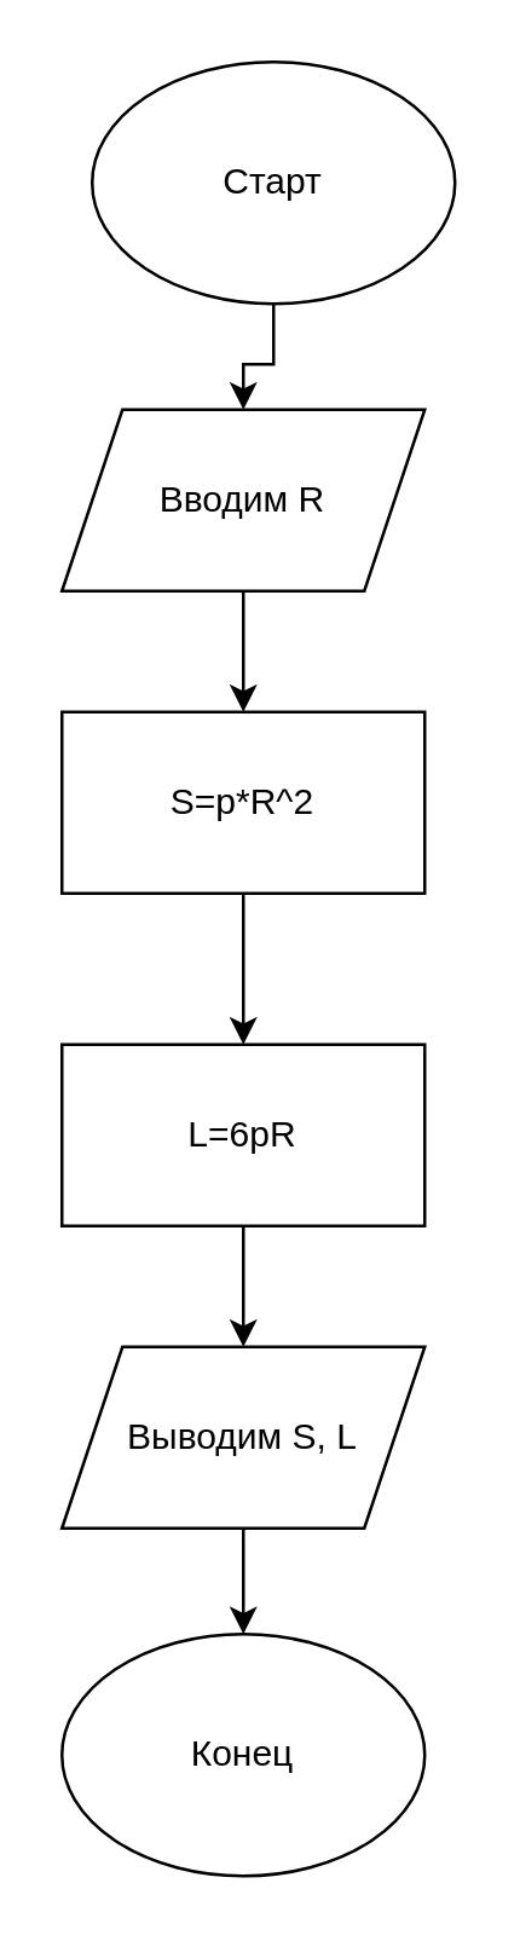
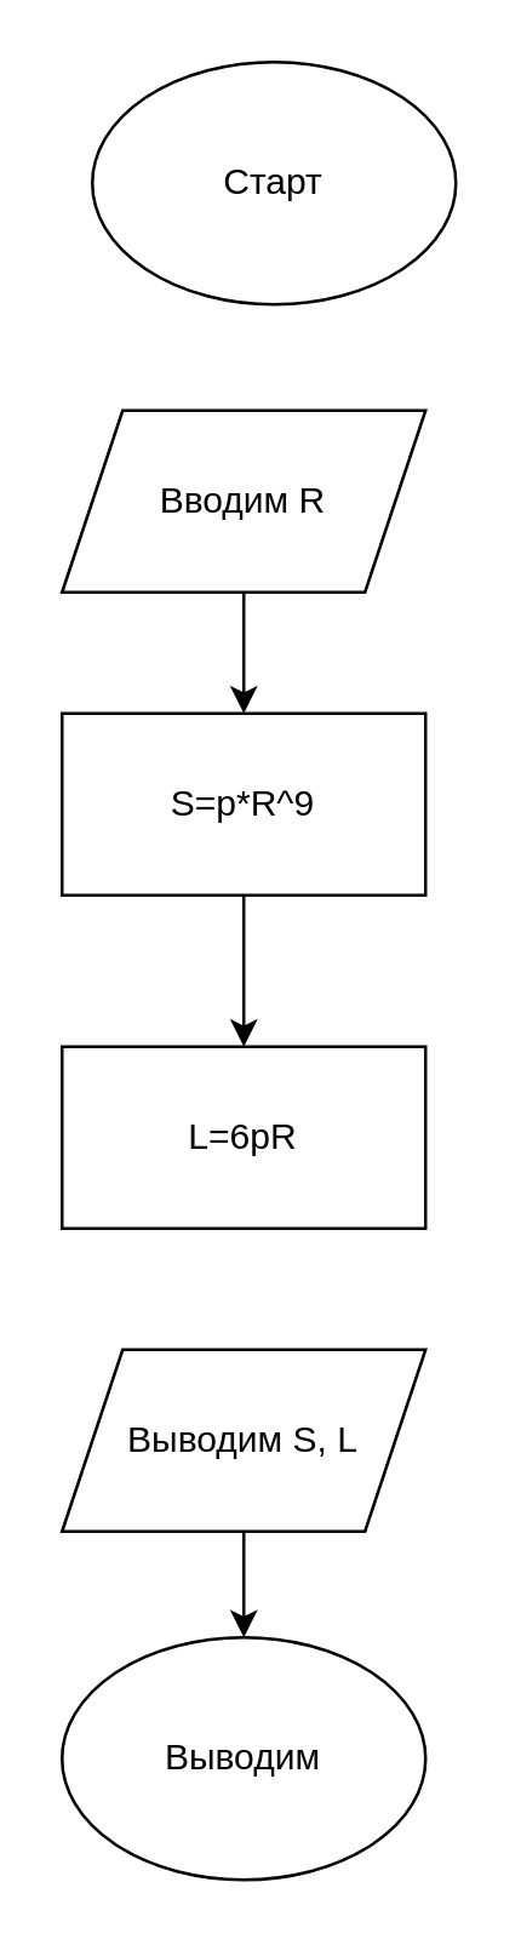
  <mxCell id="0" />
  <mxCell id="1" parent="0" />
- <mxCell id="2" value="" style="edgeStyle=orthogonalEdgeStyle;rounded=0;orthogonalLoop=1;jettySize=auto;html=1;" parent="1" source="3" target="5" edge="1"><mxGeometry relative="1" as="geometry" /></mxCell>
  <mxCell id="3" value="Старт" style="ellipse;whiteSpace=wrap;html=1;" parent="1" vertex="1"><mxGeometry x="30" y="20" width="120" height="80" as="geometry" /></mxCell>
  <mxCell id="4" value="" style="edgeStyle=orthogonalEdgeStyle;rounded=0;orthogonalLoop=1;jettySize=auto;html=1;" parent="1" source="5" target="7" edge="1"><mxGeometry relative="1" as="geometry" /></mxCell>
  <mxCell id="5" value="Вводим R" style="shape=parallelogram;perimeter=parallelogramPerimeter;whiteSpace=wrap;html=1;fixedSize=1;" parent="1" vertex="1"><mxGeometry x="20" y="135" width="120" height="60" as="geometry" /></mxCell>
  <mxCell id="6" value="" style="edgeStyle=orthogonalEdgeStyle;rounded=0;orthogonalLoop=1;jettySize=auto;html=1;" parent="1" source="7" target="9" edge="1"><mxGeometry relative="1" as="geometry" /></mxCell>
- <mxCell id="7" value="S=p*R^2" style="whiteSpace=wrap;html=1;" parent="1" vertex="1"><mxGeometry x="20" y="235" width="120" height="60" as="geometry" /></mxCell>
- <mxCell id="8" value="" style="edgeStyle=orthogonalEdgeStyle;rounded=0;orthogonalLoop=1;jettySize=auto;html=1;" parent="1" source="9" target="11" edge="1"><mxGeometry relative="1" as="geometry" /></mxCell>
+ <mxCell id="7" value="S=p*R^9" style="whiteSpace=wrap;html=1;" parent="1" vertex="1"><mxGeometry x="20" y="235" width="120" height="60" as="geometry" /></mxCell>
  <mxCell id="9" value="L=6pR" style="whiteSpace=wrap;html=1;" parent="1" vertex="1"><mxGeometry x="20" y="345" width="120" height="60" as="geometry" /></mxCell>
  <mxCell id="10" value="" style="edgeStyle=orthogonalEdgeStyle;rounded=0;orthogonalLoop=1;jettySize=auto;html=1;" parent="1" source="11" target="12" edge="1"><mxGeometry relative="1" as="geometry" /></mxCell>
  <mxCell id="11" value="Выводим S, L" style="shape=parallelogram;perimeter=parallelogramPerimeter;whiteSpace=wrap;html=1;fixedSize=1;" parent="1" vertex="1"><mxGeometry x="20" y="445" width="120" height="60" as="geometry" /></mxCell>
- <mxCell id="12" value="Конец" style="ellipse;whiteSpace=wrap;html=1;" parent="1" vertex="1"><mxGeometry x="20" y="540" width="120" height="80" as="geometry" /></mxCell>
+ <mxCell id="12" value="Выводим" style="ellipse;whiteSpace=wrap;html=1;" parent="1" vertex="1"><mxGeometry x="20" y="540" width="120" height="80" as="geometry" /></mxCell>
